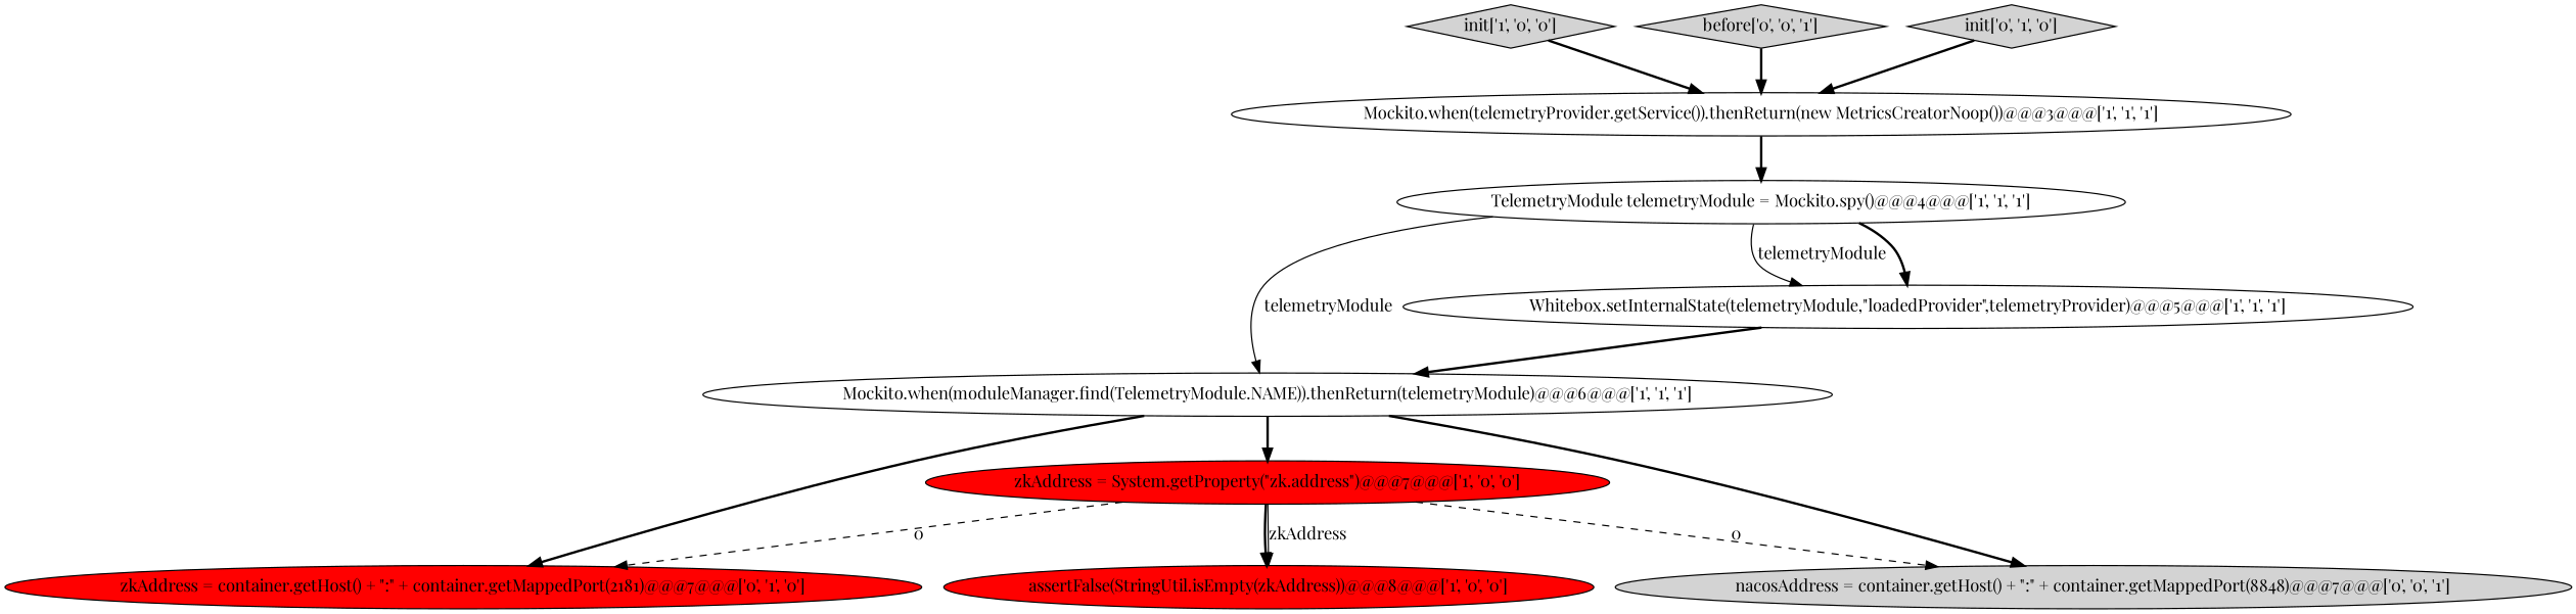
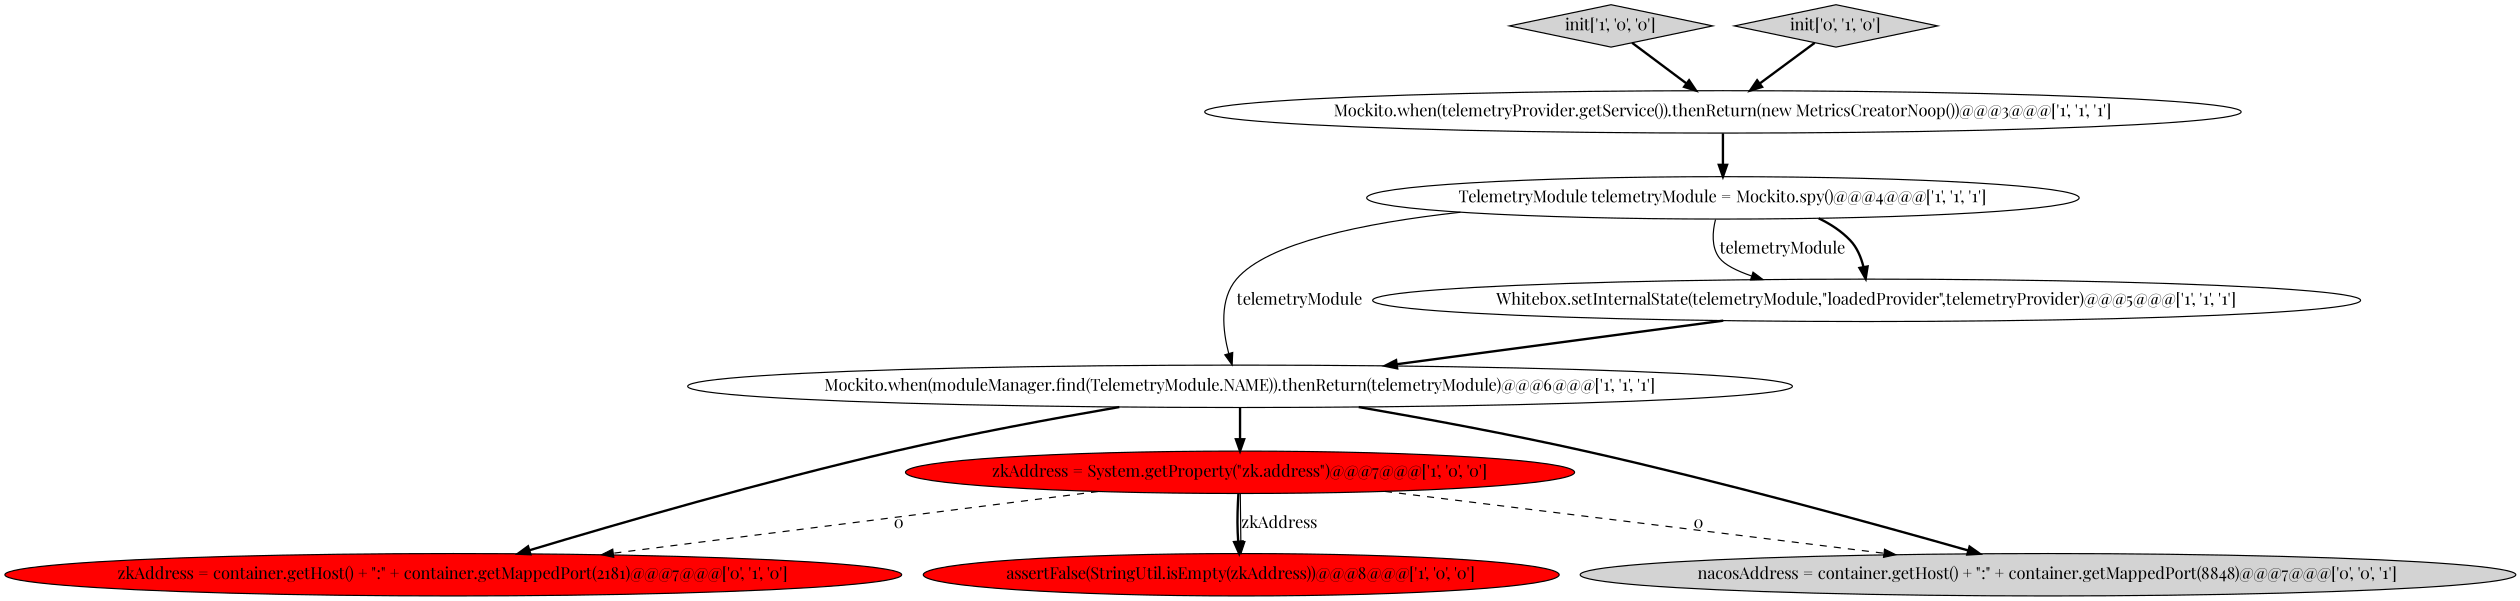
  digraph {
    fontname="Playfair Display"
    node [fillcolor=lightgray shape=ellipse style=filled fontname="Playfair Display"]
    edge [style=bold fontname="Playfair Display"]
    n1 [label="init['1', '0', '0']" shape=diamond]
    n2 [fillcolor=white label="Mockito.when(telemetryProvider.getService()).thenReturn(new MetricsCreatorNoop())@@@3@@@['1', '1', '1']"]
    n3 [fillcolor=red label="assertFalse(StringUtil.isEmpty(zkAddress))@@@8@@@['1', '0', '0']"]
    n4 [fillcolor=red label="zkAddress = System.getProperty(\"zk.address\")@@@7@@@['1', '0', '0']"]
    n5 [fillcolor=red label="zkAddress = container.getHost() + \":\" + container.getMappedPort(2181)@@@7@@@['0', '1', '0']"]
    n6 [label="nacosAddress = container.getHost() + \":\" + container.getMappedPort(8848)@@@7@@@['0', '0', '1']"]
    n7 [fillcolor=white label="TelemetryModule telemetryModule = Mockito.spy()@@@4@@@['1', '1', '1']"]
-   n8 [label="before['0', '0', '1']" shape=diamond]
    n9 [fillcolor=white label="Mockito.when(moduleManager.find(TelemetryModule.NAME)).thenReturn(telemetryModule)@@@6@@@['1', '1', '1']"]
    n10 [label="init['0', '1', '0']" shape=diamond]
    n11 [fillcolor=white label="Whitebox.setInternalState(telemetryModule,\"loadedProvider\",telemetryProvider)@@@5@@@['1', '1', '1']"]
    n1 -> n2
    n2 -> n7
    n4 -> n3
    n4 -> n3 [label=zkAddress style=solid]
    n4 -> n5 [label=0 style=dashed]
    n4 -> n6 [label=0 style=dashed]
    n7 -> n9 [label=telemetryModule style=solid]
    n7 -> n11
    n7 -> n11 [label=telemetryModule style=solid]
-   n8 -> n2
    n9 -> n4
    n9 -> n5
    n9 -> n6
    n10 -> n2
    n11 -> n9
  }
